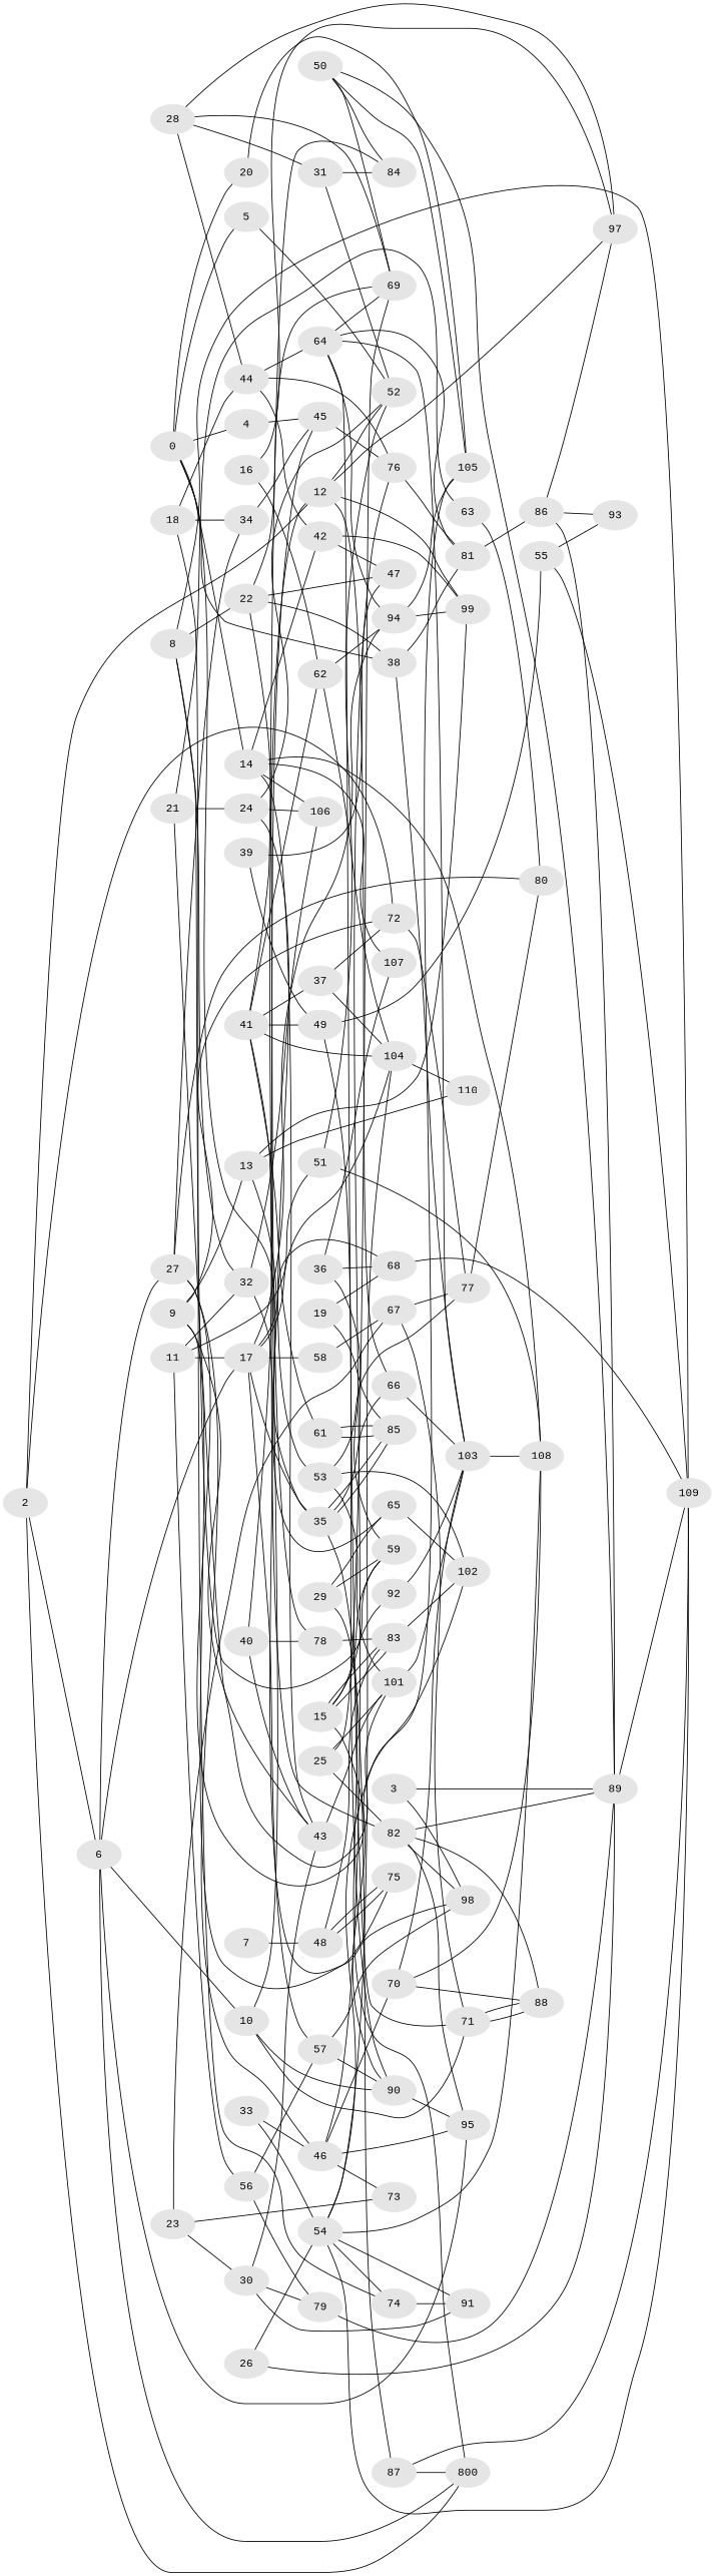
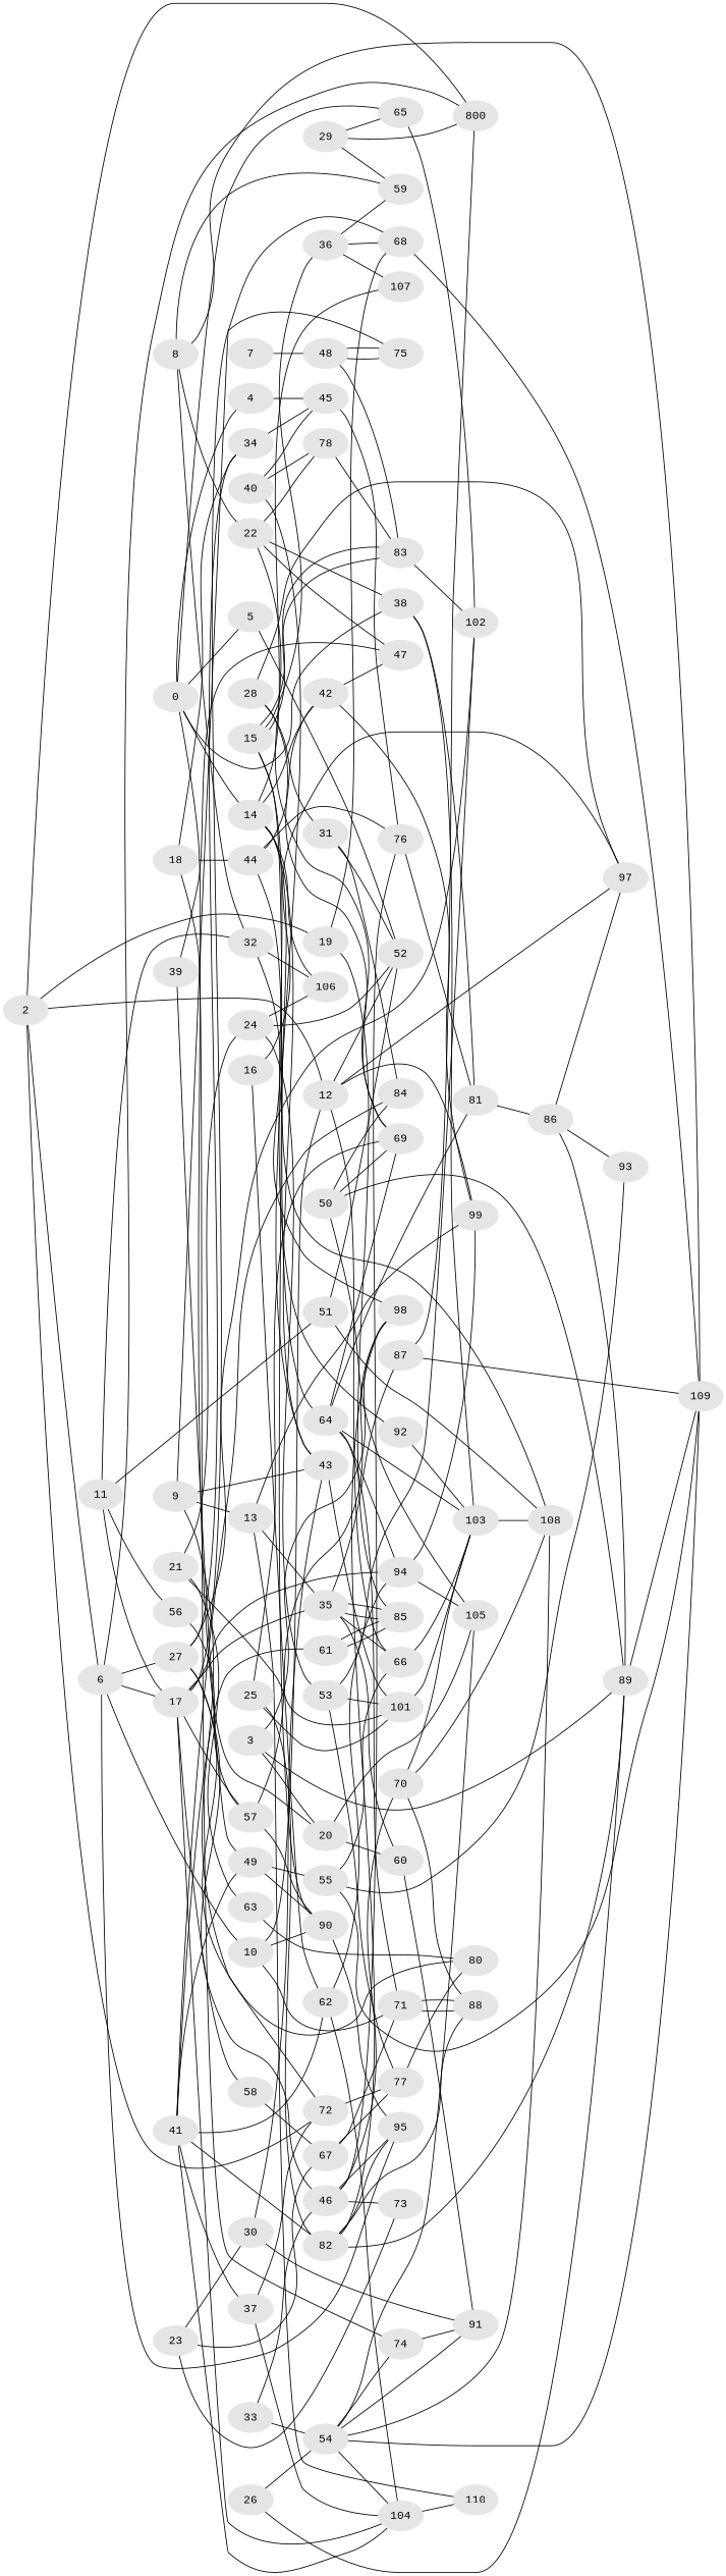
  graph {
    fontname="Liberation Mono"
    rankdir=LR
    node [color=gray90 fontname="Liberation Mono" style=filled]
    edge [fontname="Liberation Mono"]
    n1 [label=0]
    4
    5
    14
    20
    38
    65
    45
    52
    108
    42
    43
    106
    107
+   60
    105
    81
    103
    102
    2
    6
    12
    19
    72
    n25 [label=800]
    10
    17
    27
    95
    66
    97
    99
    68
    85
    77
    3
    89
    98
    109
    76
    71
    90
    35
    57
    58
    94
    104
    34
    46
    80
    7
    48
    47
    75
    83
    8
    22
    32
    59
    69
    78
    9
    13
    110
    101
    88
    11
    51
    56
-   79
    87
    15
    92
    16
    62
    67
    18
    44
    74
    64
    91
    21
    24
    63
    53
    23
    30
    73
    25
    82
    26
    54
    70
    28
    31
    84
    37
    29
    33
    36
    86
    39
    49
    55
    40
    41
    61
    93
    50
    n1 -- 4
    n1 -- 5
    n1 -- 14
    n1 -- 20
    n1 -- 38
    n1 -- 65
    4 -- 45
    5 -- 52
    14 -- 108
    14 -- 42
    14 -- 43
    14 -- 106
    14 -- 107
+   20 -- 60
    20 -- 105
    38 -- 81
    38 -- 103
    65 -- 102
    45 -- 76
    42 -- 99
    42 -- 47
    43 -- 101
+   60 -- 91
    81 -- 86
    103 -- 108
    2 -- 6
    2 -- 12
+   2 -- 19
    2 -- 72
    2 -- n25
    6 -- n25
    6 -- 10
    6 -- 17
    6 -- 27
    6 -- 95
    12 -- 52
    12 -- 66
    12 -- 97
    12 -- 99
    19 -- 68
    19 -- 85
    72 -- 77
    10 -- 12
    10 -- 71
    10 -- 90
    17 -- 68
    17 -- 35
    17 -- 57
    17 -- 58
    17 -- 94
    17 -- 104
    27 -- 102
    27 -- 34
    27 -- 46
    27 -- 80
    66 -- 103
    68 -- 109
    77 -- 80
+   3 -- 20
    3 -- 89
    3 -- 98
    89 -- 109
    76 -- 81
    71 -- 88
    71 -- 88
    90 -- 95
+   35 -- 60
    35 -- 66
    35 -- 85
    35 -- 85
    35 -- 87
    57 -- 98
    57 -- 90
    58 -- 67
    94 -- 105
    94 -- 99
    104 -- 110
    34 -- 45
    46 -- 95
    46 -- 76
    46 -- 73
    46 -- 70
    7 -- 48
    48 -- 75
    48 -- 75
    48 -- 83
    83 -- 102
    8 -- 109
    8 -- 22
    8 -- 32
    8 -- 59
    22 -- 38
    22 -- 47
    22 -- 69
    22 -- 78
    32 -- 106
    32 -- 98
    78 -- 83
    9 -- 43
    9 -- 72
    9 -- 75
    9 -- 13
    13 -- 99
    13 -- 35
    13 -- 110
    101 -- 103
    11 -- 17
    11 -- 32
    11 -- 51
    11 -- 56
    51 -- 52
    51 -- 108
    56 -- 57
-   56 -- 79
-   79 -- 89
    87 -- n25
    87 -- 109
    15 -- 90
    15 -- 83
    15 -- 83
-   15 -- 59
+   15 -- 36
    15 -- 92
    92 -- 103
    16 -- 97
    16 -- 62
    62 -- 94
    62 -- 104
    67 -- 77
    67 -- 71
    18 -- 34
    18 -- 44
    18 -- 74
    44 -- 42
    44 -- 76
    44 -- 64
    74 -- 91
    64 -- 81
    64 -- 103
    64 -- 71
    64 -- 94
    64 -- 69
    21 -- 101
    21 -- 24
    21 -- 63
    24 -- 52
    24 -- 106
    24 -- 53
    63 -- 80
    53 -- 102
    53 -- 77
    53 -- 101
    23 -- 67
    23 -- 30
    23 -- 73
    30 -- 43
-   30 -- 79
    30 -- 91
    25 -- 69
    25 -- 101
    25 -- 82
    82 -- 95
    82 -- 89
    82 -- 98
    82 -- 88
    26 -- 89
    26 -- 54
    54 -- 108
    54 -- 105
    54 -- 109
    54 -- 104
    54 -- 74
    54 -- 91
    70 -- 108
    70 -- 103
    70 -- 88
    28 -- 97
    28 -- 69
-   28 -- 44
    28 -- 31
    31 -- 52
    31 -- 84
    37 -- 72
    37 -- 104
    29 -- 65
    29 -- n25
    29 -- 59
    33 -- 46
    33 -- 54
    36 -- 107
    36 -- 68
    36 -- 59
    86 -- 97
    86 -- 89
    86 -- 93
    39 -- 47
    39 -- 49
    49 -- 90
    49 -- 55
+   55 -- 66
    55 -- 109
    55 -- 93
    40 -- 45
    40 -- 43
    40 -- 78
    41 -- 104
    41 -- 62
    41 -- 82
    41 -- 84
    41 -- 37
    41 -- 49
    41 -- 61
    61 -- 85
    61 -- 85
    50 -- 105
    50 -- 89
    50 -- 69
    50 -- 84
  }
